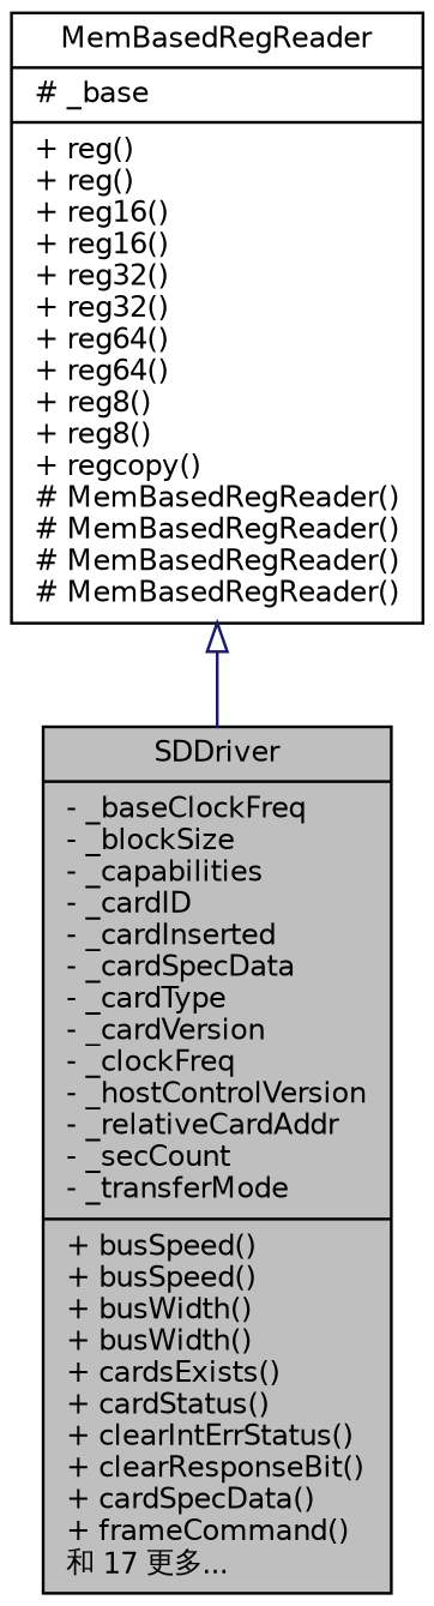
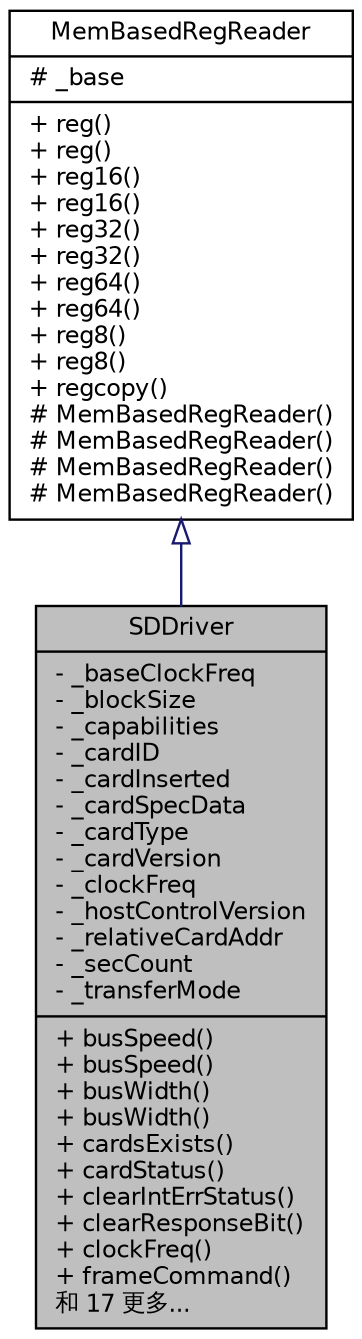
  digraph {
    node [color=black fontname=Helvetica fontsize=10 shape=record style=filled]
-   n1 [fillcolor=grey75 fontcolor=black height=0.2 label="{SDDriver\n|- _baseClockFreq\l- _blockSize\l- _capabilities\l- _cardID\l- _cardInserted\l- _cardSpecData\l- _cardType\l- _cardVersion\l- _clockFreq\l- _hostControlVersion\l- _relativeCardAddr\l- _secCount\l- _transferMode\l|+ busSpeed()\l+ busSpeed()\l+ busWidth()\l+ busWidth()\l+ cardsExists()\l+ cardStatus()\l+ clearIntErrStatus()\l+ clearResponseBit()\l+ cardSpecData()\l+ frameCommand()\l和 17 更多...\l}" width=0.4]
+   n1 [fillcolor=grey75 fontcolor=black height=0.2 label="{SDDriver\n|- _baseClockFreq\l- _blockSize\l- _capabilities\l- _cardID\l- _cardInserted\l- _cardSpecData\l- _cardType\l- _cardVersion\l- _clockFreq\l- _hostControlVersion\l- _relativeCardAddr\l- _secCount\l- _transferMode\l|+ busSpeed()\l+ busSpeed()\l+ busWidth()\l+ busWidth()\l+ cardsExists()\l+ cardStatus()\l+ clearIntErrStatus()\l+ clearResponseBit()\l+ clockFreq()\l+ frameCommand()\l和 17 更多...\l}" width=0.4]
    n2 [fillcolor=white height=0.2 label="{MemBasedRegReader\n|# _base\l|+ reg()\l+ reg()\l+ reg16()\l+ reg16()\l+ reg32()\l+ reg32()\l+ reg64()\l+ reg64()\l+ reg8()\l+ reg8()\l+ regcopy()\l# MemBasedRegReader()\l# MemBasedRegReader()\l# MemBasedRegReader()\l# MemBasedRegReader()\l}" width=0.4]
    n2 -> n1 [arrowtail=onormal color=midnightblue dir=back fontname=Helvetica fontsize=10 labelfontname=Helvetica labelfontsize=10 style=solid]
  }
